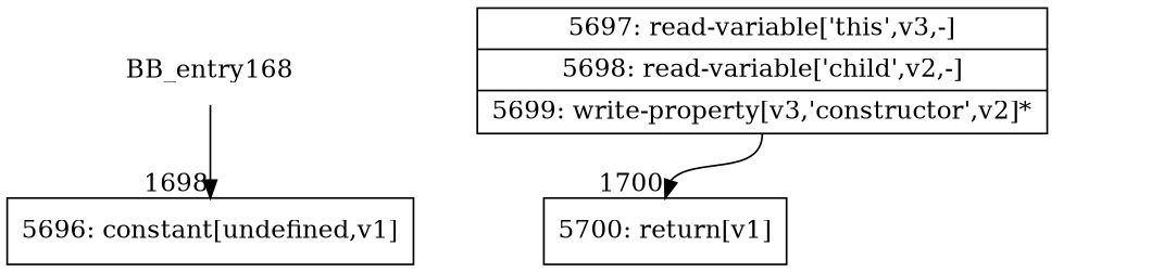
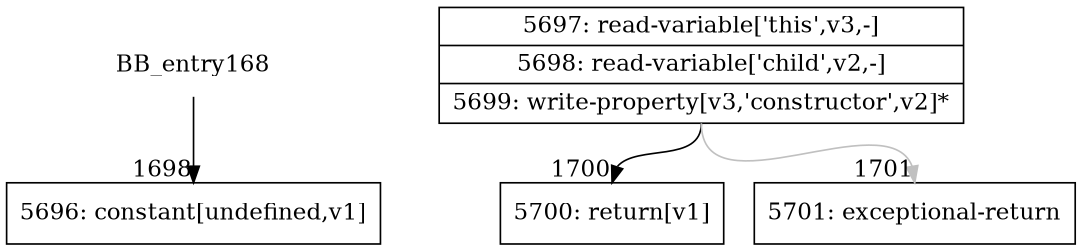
  digraph {
    rankdir=TD
    node [shape=record]
    edge [headport=n tailport=s]
    n1 [label=BB_entry168 shape=none]
    n2 [label="{5696: constant[undefined,v1]}"]
    n3 [label="{5697: read-variable['this',v3,-]|5698: read-variable['child',v2,-]|5699: write-property[v3,'constructor',v2]*}"]
    n4 [label="{5700: return[v1]}"]
+   n5 [label="{5701: exceptional-return}"]
    n1 -> n2 [headlabel="    1698"]
    n3 -> n4 [headlabel="      1700"]
+   n3 -> n5 [color=gray headlabel="      1701"]
  }
